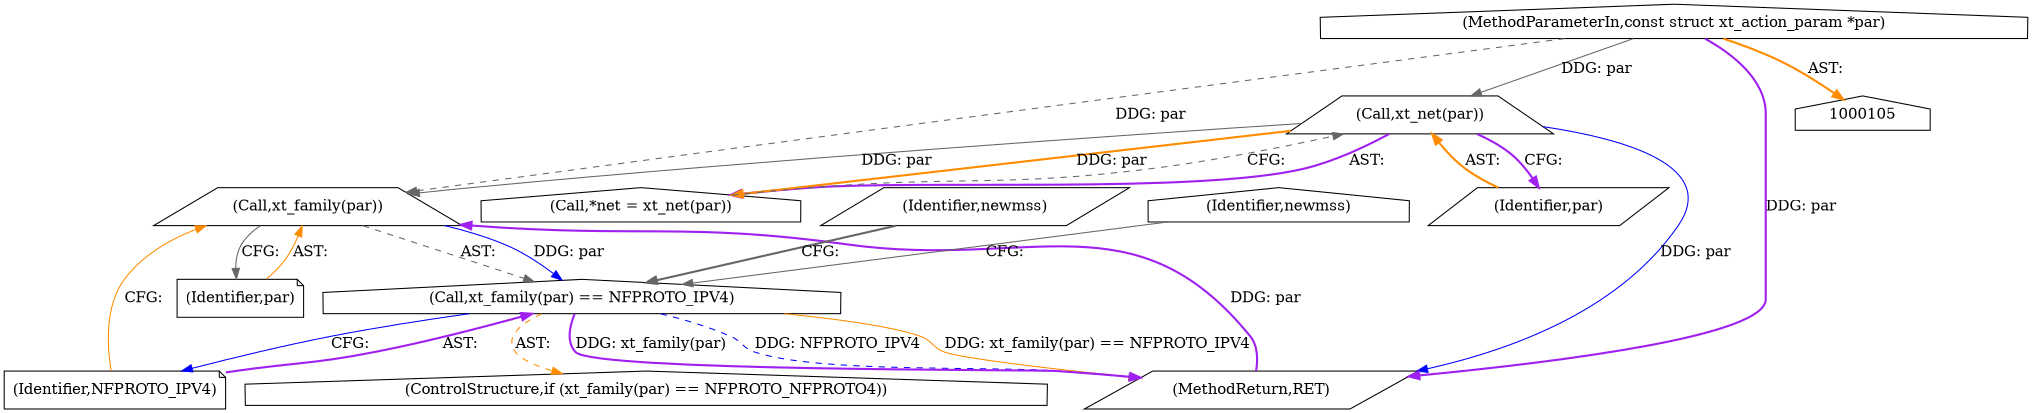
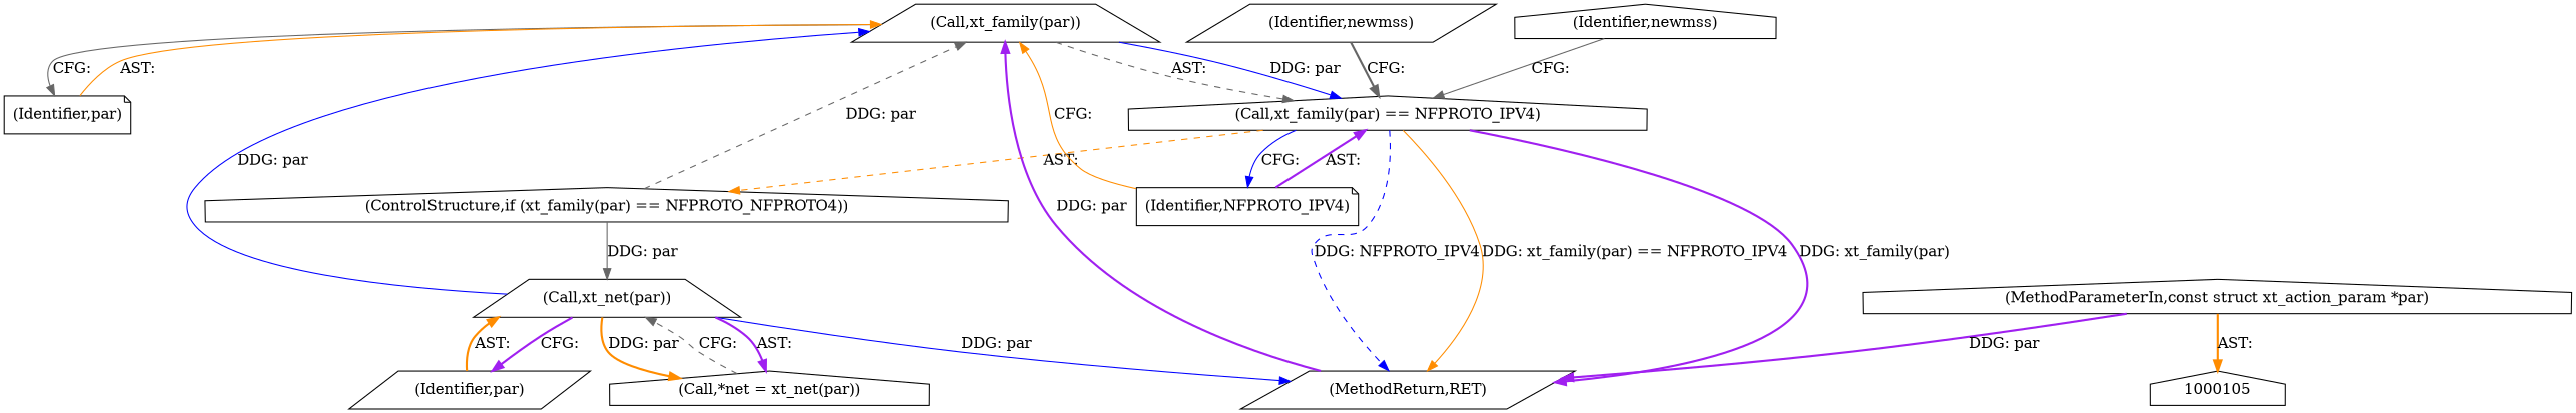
  digraph {
    node [shape=house]
    edge [color=gray40 style=solid]
    n1 [label="(Call,xt_family(par))" shape=trapezium]
    n2 [label="(Call,xt_family(par) == NFPROTO_IPV4)"]
    n3 [label="(Identifier,par)" shape=note]
    n4 [label="(MethodReturn,RET)" shape=parallelogram]
    n5 [label="(ControlStructure,if (xt_family(par) == NFPROTO_NFPROTO4))"]
    n6 [label="(Identifier,NFPROTO_IPV4)" shape=note]
    n7 [label="(Call,xt_net(par))" shape=trapezium]
    n8 [label="(Call,*net = xt_net(par))"]
    n9 [label="(Identifier,par)" shape=parallelogram]
    n10 [label="(MethodParameterIn,const struct xt_action_param *par)"]
    1000105
    n12 [label="(Identifier,newmss)" shape=parallelogram]
    n13 [label="(Identifier,newmss)"]
    n1 -> n2 [label="AST: " style=dashed]
    n1 -> n2 [color=blue label="DDG: par"]
    n1 -> n3 [label="CFG: "]
    n2 -> n4 [color=blue label="DDG: NFPROTO_IPV4" style=dashed]
    n2 -> n4 [color=darkorange label="DDG: xt_family(par) == NFPROTO_IPV4"]
    n2 -> n4 [color=purple label="DDG: xt_family(par)" style=bold]
    n2 -> n5 [color=darkorange label="AST: " style=dashed]
    n2 -> n6 [color=blue label="CFG: "]
    n3 -> n1 [color=darkorange label="AST: "]
    n4 -> n1 [color=purple label="DDG: par" style=bold]
    n6 -> n1 [color=darkorange label="CFG: "]
    n6 -> n2 [color=purple label="AST: " style=bold]
-   n7 -> n1 [label="DDG: par"]
+   n7 -> n1 [color=blue label="DDG: par"]
    n7 -> n4 [color=blue label="DDG: par"]
    n7 -> n8 [color=purple label="AST: " style=bold]
    n7 -> n8 [color=darkorange label="DDG: par" style=bold]
    n7 -> n9 [color=purple label="CFG: " style=bold]
    n8 -> n7 [label="CFG: " style=dashed]
    n9 -> n7 [color=darkorange label="AST: " style=bold]
-   n10 -> n1 [label="DDG: par" style=dashed]
+   n5 -> n1 [label="DDG: par" style=dashed]
    n10 -> n4 [color=purple label="DDG: par" style=bold]
-   n10 -> n7 [label="DDG: par"]
+   n5 -> n7 [label="DDG: par"]
    n10 -> 1000105 [color=darkorange label="AST: " style=bold]
    n12 -> n2 [label="CFG: " style=bold]
    n13 -> n2 [label="CFG: "]
  }
